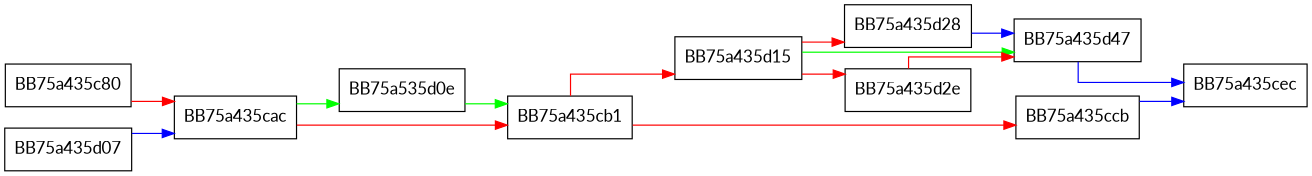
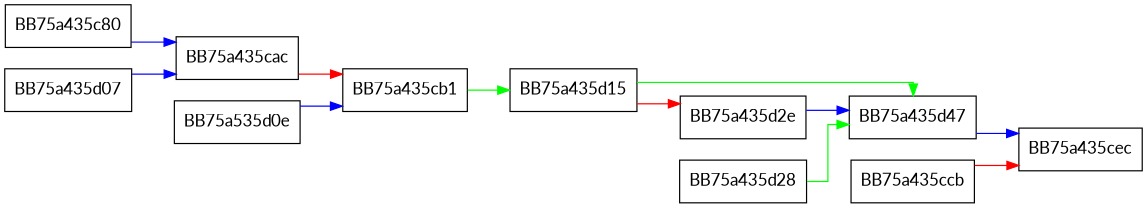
  digraph {
    fontname=Lato
    rankdir=LR
    splines=ortho
    node [fontname=Lato shape=box]
    edge [color=red fontname=Lato]
    BB75a435c80
    BB75a435cac
    BB75a435d07
    n4 [label=BB75a535d0e]
    BB75a435cb1
    BB75a435d15
    BB75a435ccb
    BB75a435d47
    BB75a435d28
    BB75a435d2e
    BB75a435cec
-   BB75a435c80 -> BB75a435cac
-   BB75a435cac -> n4 [color=green]
+   BB75a435c80 -> BB75a435cac [color=blue]
    BB75a435cac -> BB75a435cb1
    BB75a435d07 -> BB75a435cac [color=blue]
-   n4 -> BB75a435cb1 [color=green]
-   BB75a435cb1 -> BB75a435d15
-   BB75a435cb1 -> BB75a435ccb
+   n4 -> BB75a435cb1 [color=blue]
+   BB75a435cb1 -> BB75a435d15 [color=green]
    BB75a435d15 -> BB75a435d47 [color=green]
-   BB75a435d15 -> BB75a435d28
    BB75a435d15 -> BB75a435d2e
-   BB75a435ccb -> BB75a435cec [color=blue]
+   BB75a435ccb -> BB75a435cec
    BB75a435d47 -> BB75a435cec [color=blue]
-   BB75a435d28 -> BB75a435d47 [color=blue]
-   BB75a435d2e -> BB75a435d47
+   BB75a435d28 -> BB75a435d47 [color=green]
+   BB75a435d2e -> BB75a435d47 [color=blue]
  }
